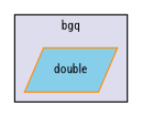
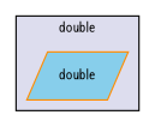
  digraph {
    compound=true
    fontname="Roboto Condensed"
    n1 [fillcolor=skyblue fontname="Roboto Condensed" fontsize=10 label=double pencolor=black shape=parallelogram style=filled color=darkorange]
    subgraph cluster_1 {
      bgcolor="#ddddee"
      fontsize=10
-     label=bgq
+     label=double
      pencolor=black
      n1
    }
  }
